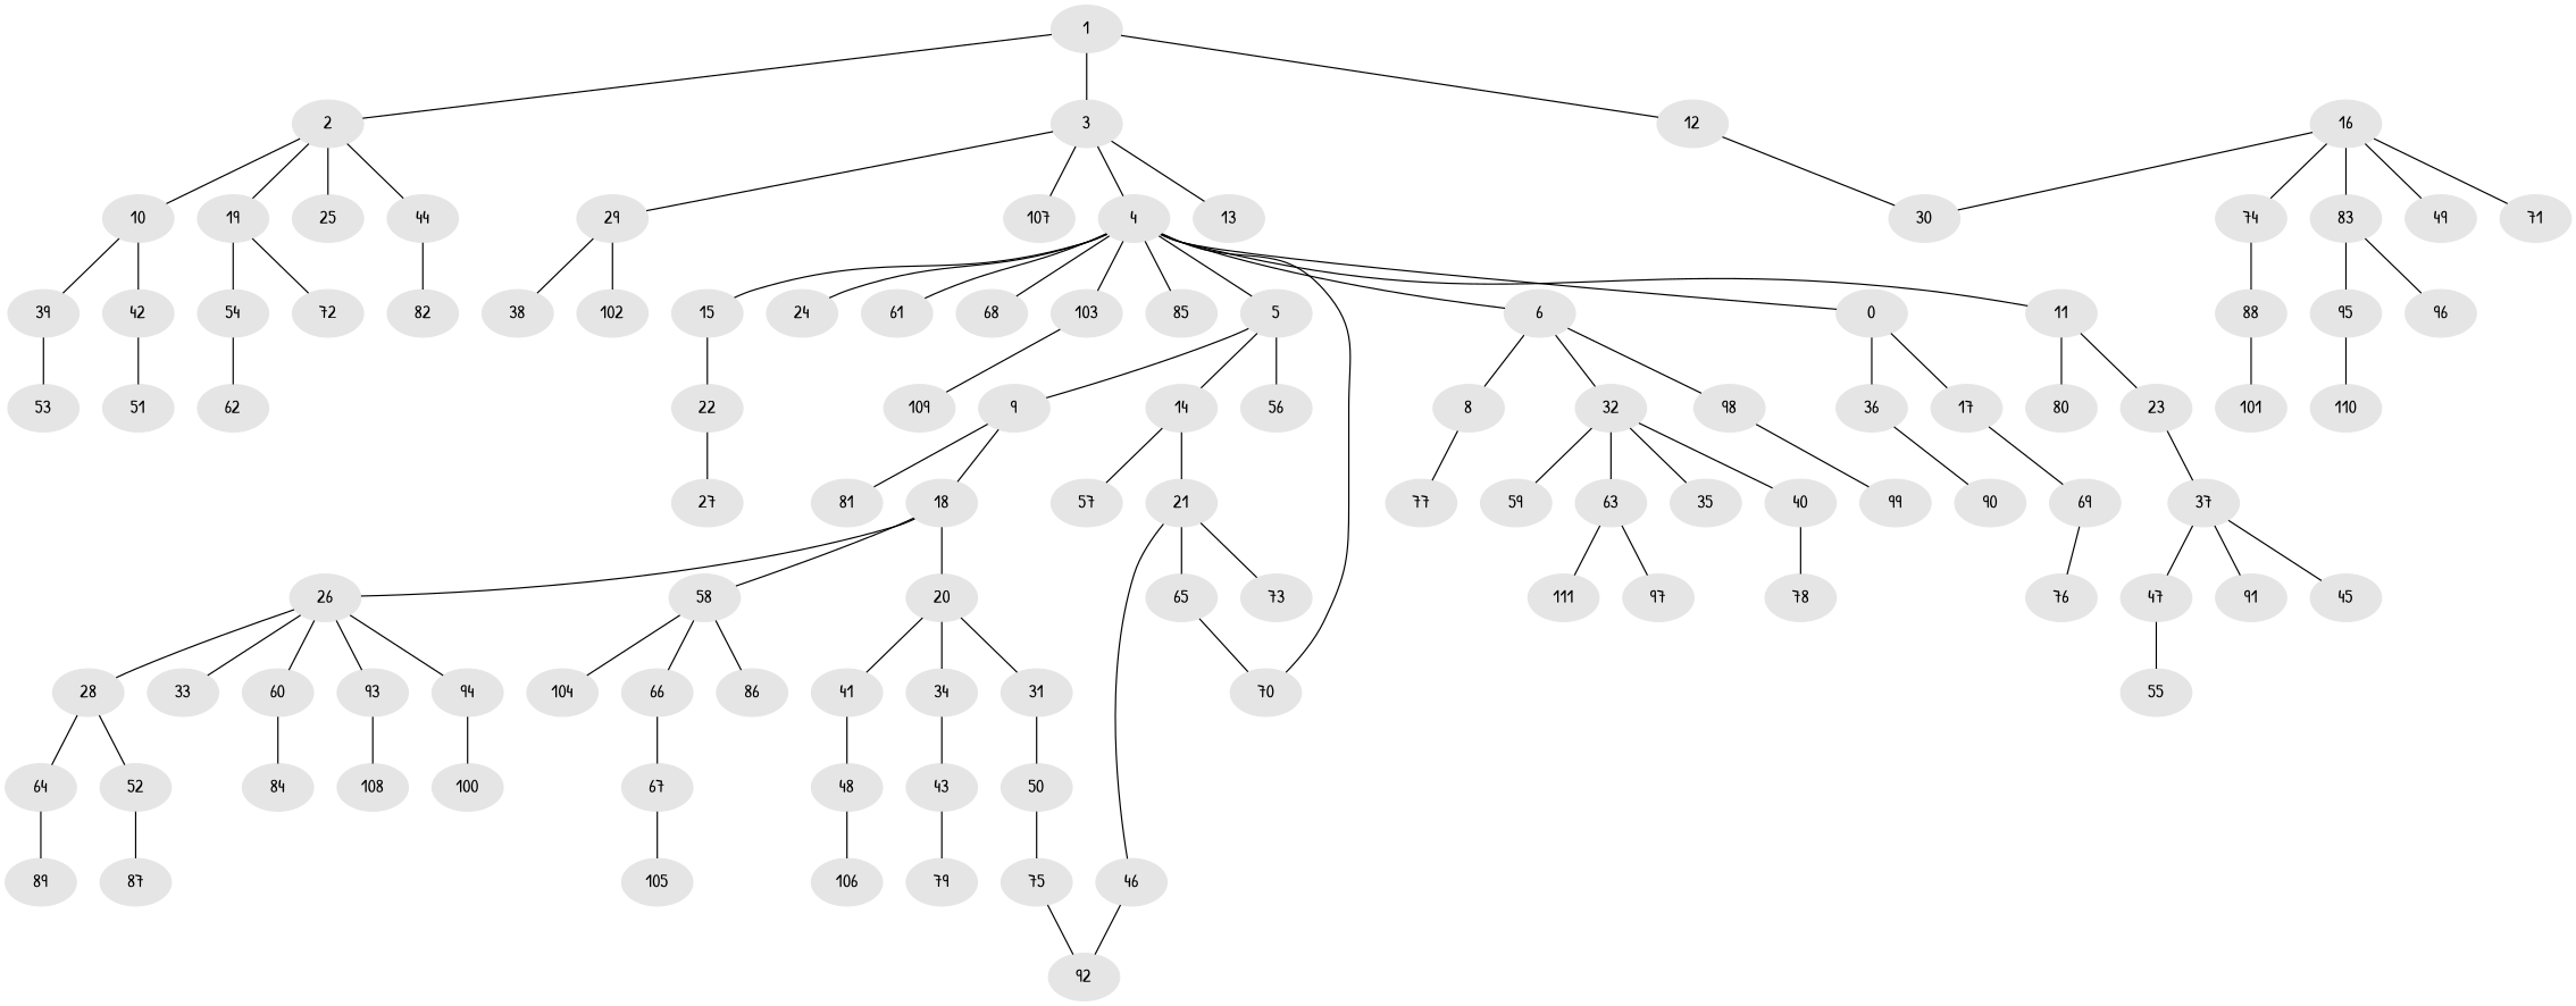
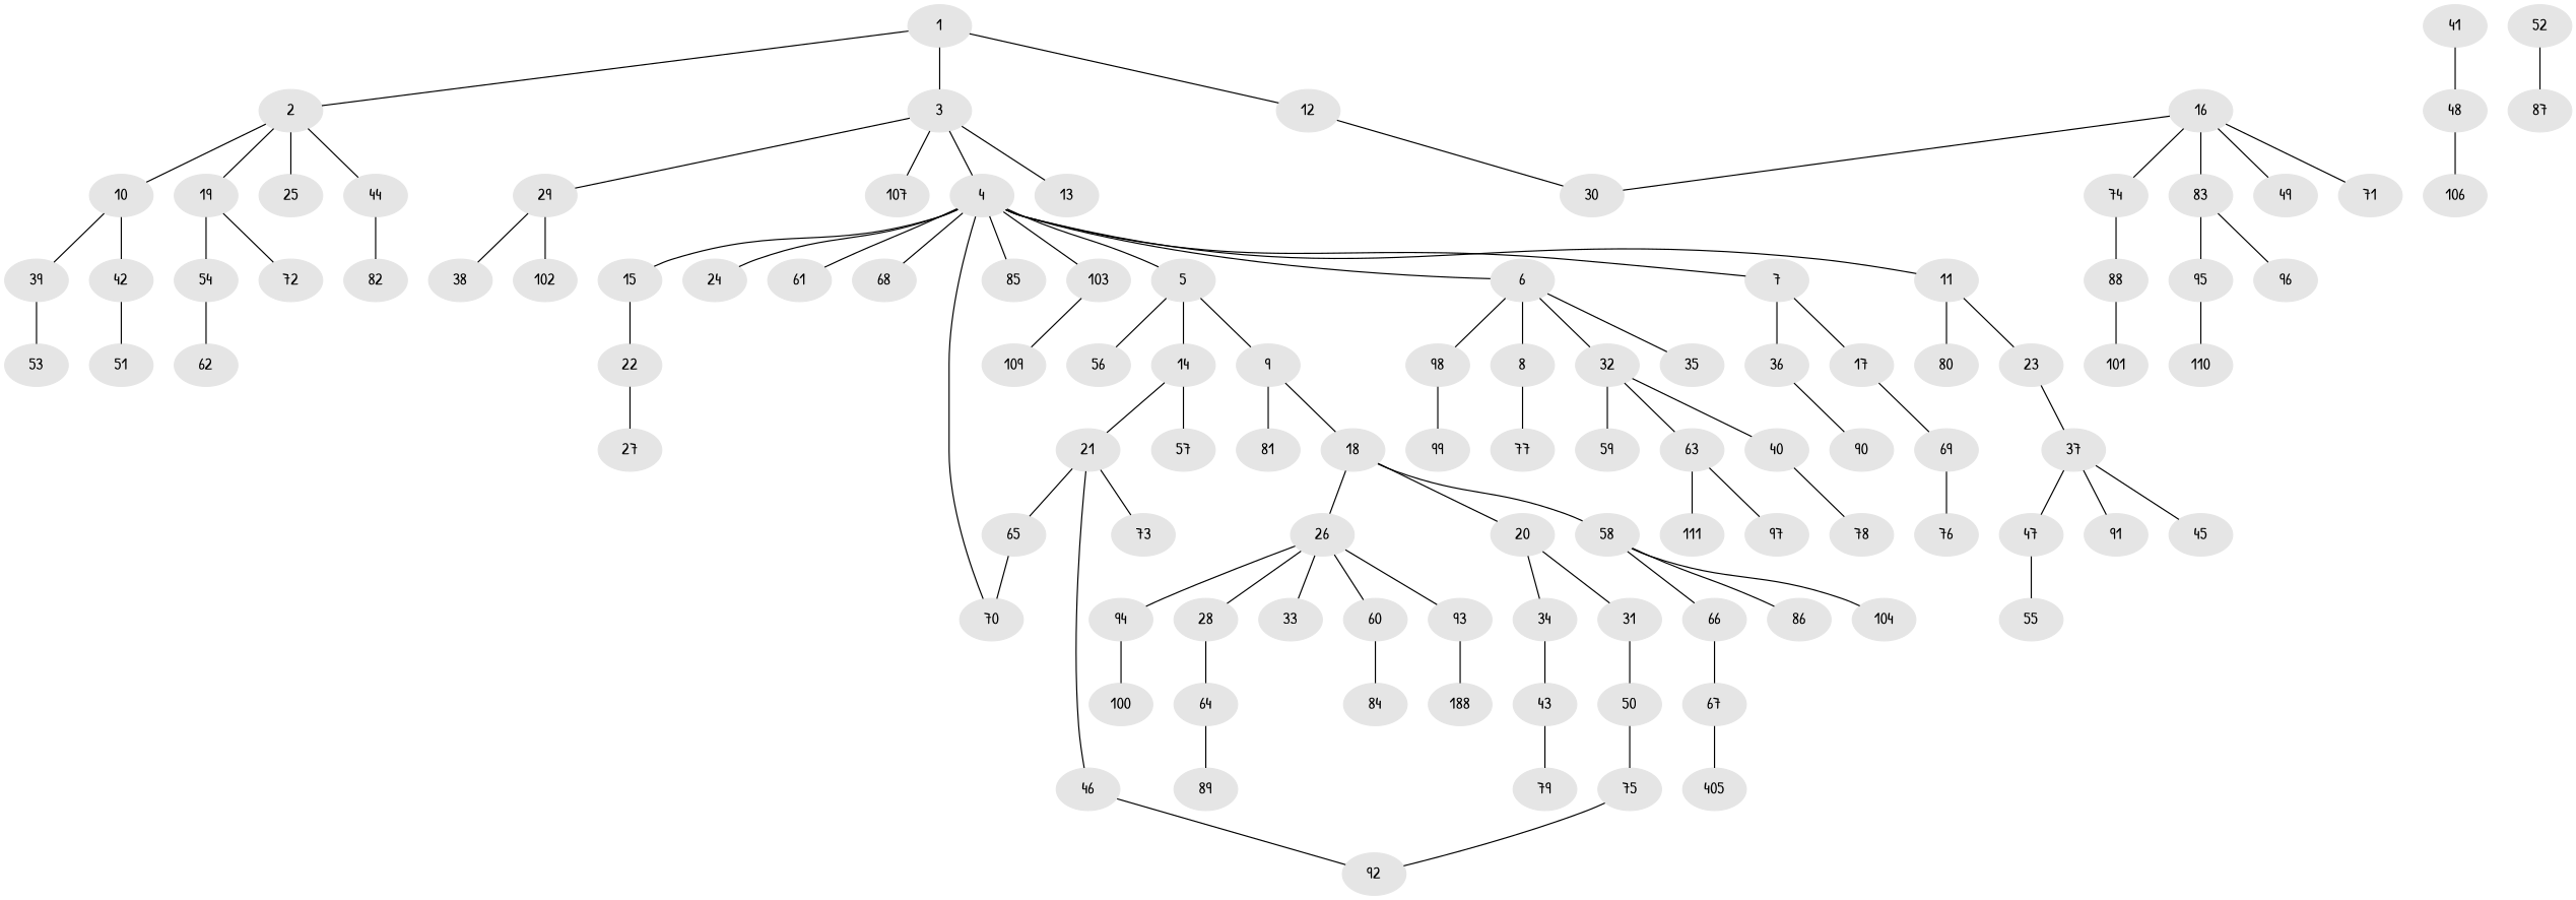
  graph {
    fontname="Patrick Hand"
    node [color=gray90 fontname="Patrick Hand" style=filled]
    edge [fontname="Patrick Hand"]
    1
    2
    3
    12
    10
    19
    25
    44
    4
    13
    29
    107
    30
    39
    42
    54
    72
    82
    5
    6
-   7 [label=0]
+   7
    11
    15
    24
    61
    68
    70
    85
    103
    38
    102
    9
    14
    56
    8
    32
    35
    98
    17
    36
    23
    80
    22
    109
    18
    81
    21
    57
    77
    40
    59
    63
    99
    69
    90
    20
    26
    58
    53
    51
    37
    46
    65
    73
    16
    49
    71
    74
    83
    27
    88
    95
    96
    76
    31
    34
    41
    28
    33
    60
    93
    94
    66
    86
    104
    62
    50
    43
    48
    92
    45
    47
    91
    52
    64
    84
-   108
+   108 [label=188]
    100
    87
    89
    75
    78
    97
    111
    79
    55
    106
    67
-   105
+   105 [label=405]
    101
    110
    1 -- 2
    1 -- 3
    1 -- 12
    2 -- 10
    2 -- 19
    2 -- 25
    2 -- 44
    3 -- 4
    3 -- 13
    3 -- 29
    3 -- 107
    12 -- 30
    10 -- 39
    10 -- 42
    19 -- 54
    19 -- 72
    44 -- 82
    4 -- 5
    4 -- 6
    4 -- 7
    4 -- 11
    4 -- 15
    4 -- 24
    4 -- 61
    4 -- 68
    4 -- 70
    4 -- 85
    4 -- 103
    29 -- 38
    29 -- 102
    39 -- 53
    42 -- 51
    54 -- 62
    5 -- 9
    5 -- 14
    5 -- 56
    6 -- 8
    6 -- 32
-   32 -- 35
+   6 -- 35
    6 -- 98
    7 -- 17
    7 -- 36
    11 -- 23
    11 -- 80
    15 -- 22
    103 -- 109
    9 -- 18
    9 -- 81
    14 -- 21
    14 -- 57
    8 -- 77
    32 -- 40
    32 -- 59
    32 -- 63
    98 -- 99
    17 -- 69
    36 -- 90
    23 -- 37
    22 -- 27
    18 -- 20
    18 -- 26
    18 -- 58
    21 -- 46
    21 -- 65
    21 -- 73
    40 -- 78
    63 -- 97
    63 -- 111
    69 -- 76
    20 -- 31
    20 -- 34
-   20 -- 41
    26 -- 28
    26 -- 33
    26 -- 60
    26 -- 93
    26 -- 94
    58 -- 66
    58 -- 86
    58 -- 104
    37 -- 45
    37 -- 47
    37 -- 91
    46 -- 92
    65 -- 70
    16 -- 30
    16 -- 49
    16 -- 71
    16 -- 74
    16 -- 83
    74 -- 88
    83 -- 95
    83 -- 96
    88 -- 101
    95 -- 110
    31 -- 50
    34 -- 43
    41 -- 48
-   28 -- 52
    28 -- 64
    60 -- 84
    93 -- 108
    94 -- 100
    66 -- 67
    50 -- 75
    43 -- 79
    48 -- 106
    47 -- 55
    52 -- 87
    64 -- 89
    75 -- 92
    67 -- 105
  }
